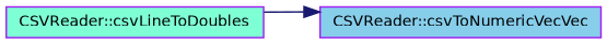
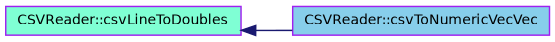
  digraph {
    rankdir=LR
    node [color=purple fontname=Helvetica fontsize=10 shape=record style=filled]
    n1 [fillcolor=aquamarine fontcolor=black height=0.2 label="CSVReader::csvLineToDoubles" width=0.4]
    n2 [height=0.2 label="CSVReader::csvToNumericVecVec" width=0.4 fillcolor=skyblue]
-   n2 -> n1 [color=midnightblue dir=back fontname=Helvetica fontsize=10 labelfontname=Helvetica labelfontsize=10 style=solid]
+   n1 -> n2 [color=midnightblue dir=back fontname=Helvetica fontsize=10 labelfontname=Helvetica labelfontsize=10 style=solid]
  }
